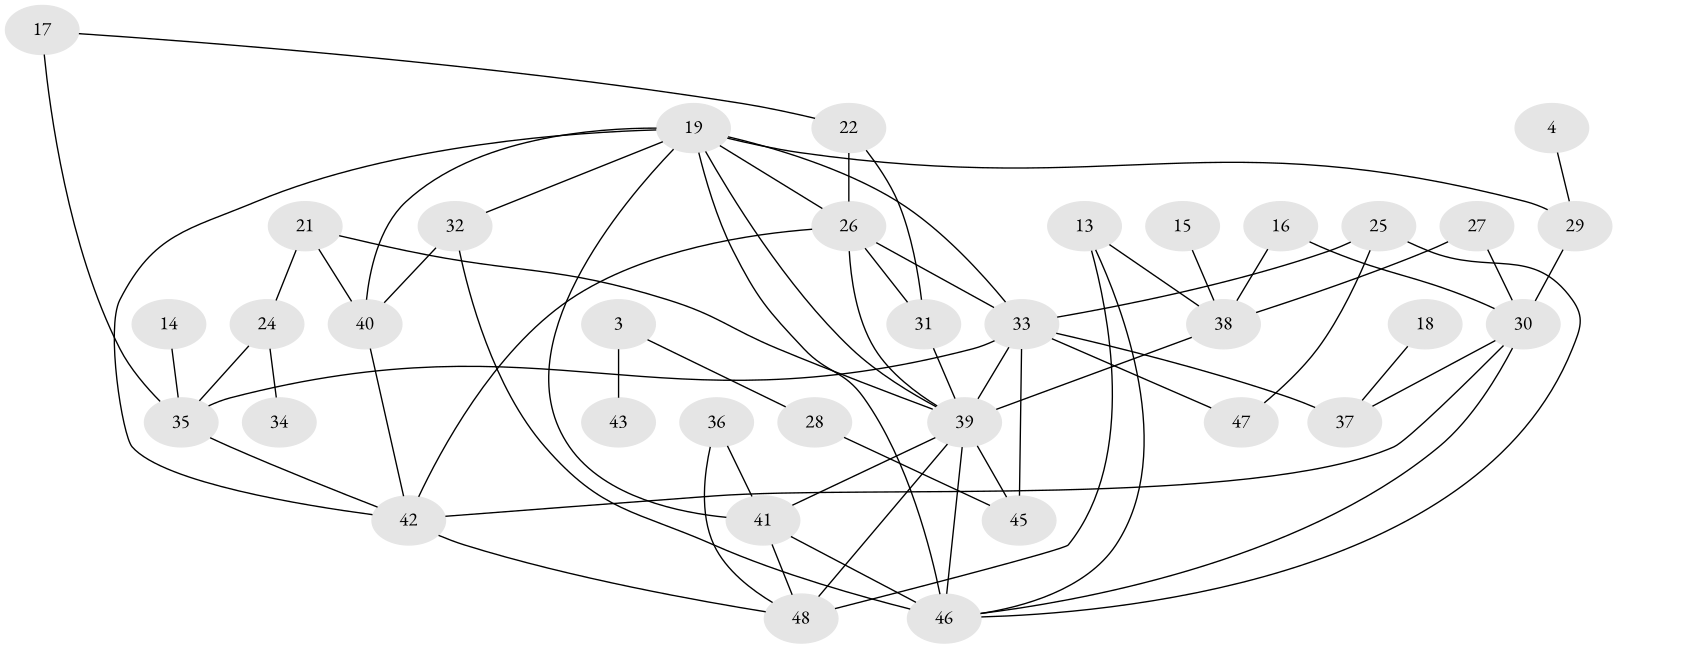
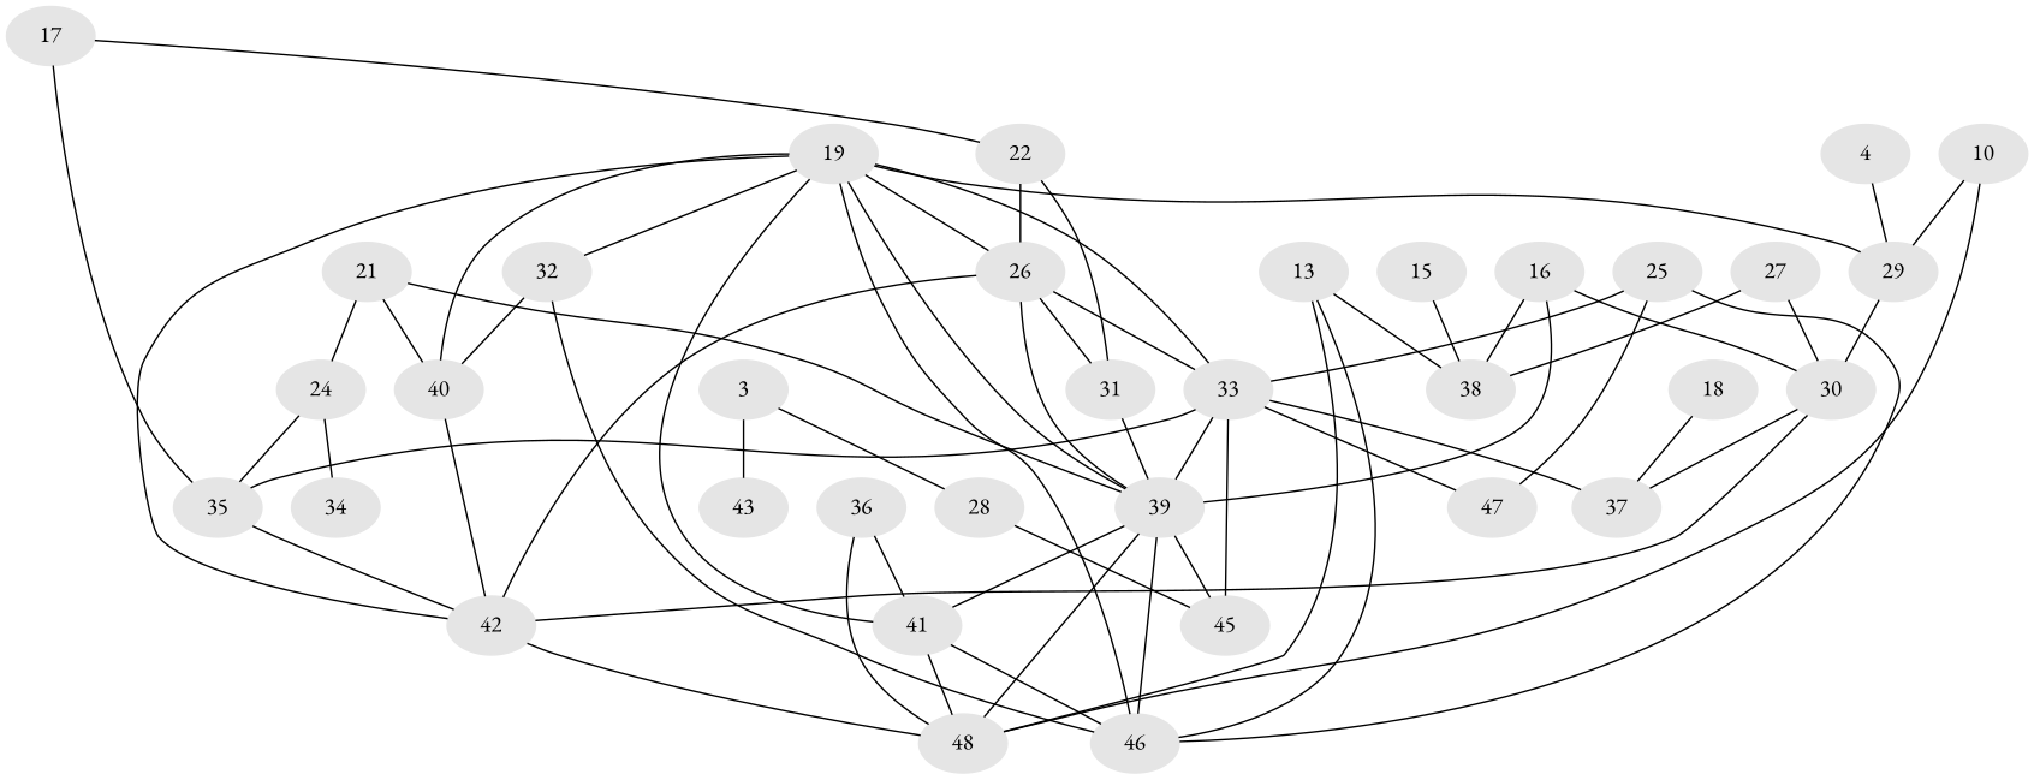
  graph {
    fontname="EB Garamond"
    node [color=gray90 fontname="EB Garamond" style=filled]
    edge [fontname="EB Garamond" weight=1.0]
    3
    28
    43
    45
    31
    39
    4
    29
    30
+   10
    48
    13
    38
    46
-   14
    35
    42
    15
    16
    37
    41
    17
    22
    26
    18
    19
    32
    33
    40
    47
    21
    24
    34
    25
    27
    36
    3 -- 28
    3 -- 43
    28 -- 45
    31 -- 39
    39 -- 45
    39 -- 48
    39 -- 46
    39 -- 41
    4 -- 29
    29 -- 30
-   30 -- 46
    30 -- 42
    30 -- 37
+   10 -- 29
+   10 -- 48
    13 -- 48
    13 -- 38
    13 -- 46
-   14 -- 35
    35 -- 42
    42 -- 48
    15 -- 38
-   38 -- 39
+   16 -- 39
    16 -- 30
    16 -- 38
    41 -- 48
    41 -- 46
    17 -- 35 [weight=2.0]
    17 -- 22
    22 -- 31
    22 -- 26
    26 -- 31
    26 -- 39
    26 -- 42 [weight=2.0]
    26 -- 33
    18 -- 37
    19 -- 39
    19 -- 29
    19 -- 46
    19 -- 42
    19 -- 41
    19 -- 26
    19 -- 32
    19 -- 33
    19 -- 40
    32 -- 46
    32 -- 40
    33 -- 45
    33 -- 39
    33 -- 35 [weight=2.0]
    33 -- 37
    33 -- 47
    40 -- 42
    21 -- 39
    21 -- 40
    21 -- 24
    24 -- 35
    24 -- 34
    25 -- 46
    25 -- 33
    25 -- 47
    27 -- 30 [weight=2.0]
    27 -- 38
    36 -- 48
    36 -- 41
  }
